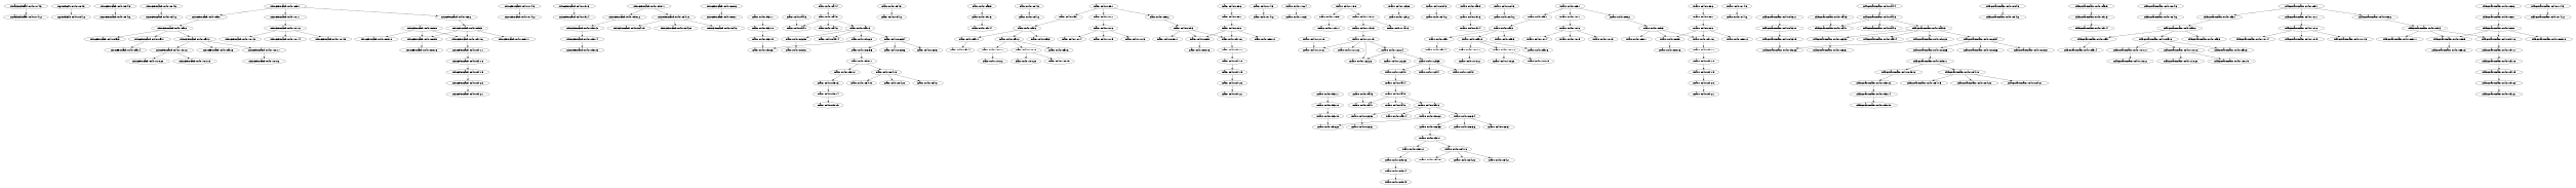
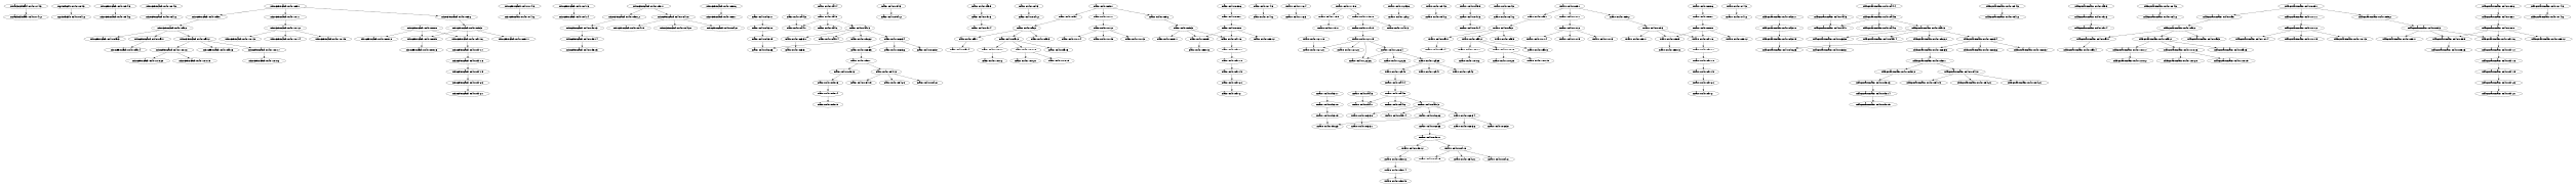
  strict digraph {
    n1 [label="__stack_chk_fail: 0x401074:3"]
    n2 [label="__stack_chk_fail: 0x401074:-2"]
    n3 [label="__printf_chk: 0x401084:3"]
    n4 [label="__printf_chk: 0x401084:-2"]
    n5 [label="__isoc99_scanf: 0x401094:3"]
    n6 [label="__isoc99_scanf: 0x401094:-2"]
    n7 [label="__isoc99_scanf: 0x401084:3"]
    n8 [label="__isoc99_scanf: 0x401084:-2"]
    n9 [label="__isoc99_scanf: 0x4010f9:1"]
    n10 [label="__isoc99_scanf: 0x4010f9:2"]
    n11 [label="__isoc99_scanf: 0x4010f9:3"]
    n12 [label="__isoc99_scanf: 0x4010ff:11"]
    n13 [label="__isoc99_scanf: 0x4010ff:12"]
    n14 [label="__isoc99_scanf: 0x4010ff:14"]
    n15 [label="__isoc99_scanf: 0x4010ff:13"]
    n16 [label="__isoc99_scanf: 0x401100:17"]
    n17 [label="__isoc99_scanf: 0x401100:18"]
    n18 [label="__isoc99_scanf: 0x401100:-2"]
    n19 [label="__isoc99_scanf: 0x401100:19"]
    n20 [label="__isoc99_scanf: 0x401100:20"]
    n21 [label="__isoc99_scanf: 0x401074:3"]
-   n22 [label="__isoc99_scanf: 0x401074:-2"]
+   n22 [label="__isoc99_main: 0x401074:-2"]
    n23 [label="__isoc99_scanf: 0x401101:1"]
    n24 [label="__isoc99_scanf: 0x401101:2"]
    n25 [label="__isoc99_scanf: 0x401101:3"]
    n26 [label="__isoc99_scanf: 0x401101:4"]
    n27 [label="__isoc99_scanf: 0x401101:5"]
    n28 [label="__isoc99_scanf: 0x4010d1:3"]
    n29 [label="__isoc99_scanf: 0x4010d1:4"]
    n30 [label="__isoc99_scanf: 0x4010de:11"]
    n31 [label="__isoc99_scanf: 0x4010de:12"]
    n32 [label="__isoc99_scanf: 0x4010e4:18"]
    n33 [label="__isoc99_scanf: 0x4010de:13"]
    n34 [label="__isoc99_scanf: 0x4010e4:19"]
    n35 [label="__isoc99_scanf: 0x4010e4:20"]
    n36 [label="__isoc99_scanf: 0x4010e4:21"]
    n37 [label="__isoc99_scanf: 0x4010de:14"]
    n38 [label="__isoc99_scanf: 0x4010de:15"]
    n39 [label="__isoc99_scanf: 0x4010e9:1"]
    n40 [label="__isoc99_scanf: 0x4010e9:2"]
    n41 [label="__isoc99_scanf: 0x4010e9:3"]
    n42 [label="__isoc99_scanf: 0x4010ee:9"]
    n43 [label="__isoc99_scanf: 0x4010ee:11"]
    n44 [label="__isoc99_scanf: 0x4010f7:16"]
    n45 [label="__isoc99_scanf: 0x4010ee:13"]
    n46 [label="__isoc99_scanf: 0x4010f7:17"]
    n47 [label="__isoc99_scanf: 0x4010f7:18"]
    n48 [label="__isoc99_scanf: 0x4010ee:6"]
    n49 [label="__isoc99_scanf: 0x4010ee:7"]
    n50 [label="__isoc99_scanf: 0x4010ee:8"]
    n51 [label="__isoc99_scanf: 0x4010ee:12"]
    n52 [label="__isoc99_scanf: 0x4010f7:19"]
    n53 [label="__isoc99_scanf: 0x4010f7:20"]
    n54 [label="__isoc99_scanf: 0x4010f7:21"]
    n55 [label="main: 0x4010a4:4"]
    n56 [label="main: 0x4010a4:5"]
    n57 [label="main: 0x4010a4:6"]
    n58 [label="main: 0x4010a4:7"]
    n59 [label="main: 0x4010af:13"]
    n60 [label="main: 0x4010af:14"]
    n61 [label="main: 0x4010bc:22"]
    n62 [label="main: 0x4010c3:30"]
    n63 [label="main: 0x4010c8:34"]
    n64 [label="main: 0x4010bc:23"]
    n65 [label="main: 0x4010c3:31"]
    n66 [label="main: 0x4010c8:35"]
    n67 [label="main: 0x4010c8:36"]
    n68 [label="main: 0x4010c8:37"]
    n69 [label="main: 0x4010a4:3"]
    n70 [label="main: 0x4010de:11"]
    n71 [label="main: 0x4010b3:17"]
    n72 [label="main: 0x4010b3:18"]
    n73 [label="main: 0x4010b3:19"]
    n74 [label="main: 0x4010de:12"]
    n75 [label="main: 0x4010e4:18"]
    n76 [label="main: 0x4010de:13"]
    n77 [label="main: 0x4010e4:19"]
    n78 [label="main: 0x4010e4:20"]
    n79 [label="main: 0x4010e4:21"]
    n80 [label="main: 0x401094:3"]
    n81 [label="main: 0x401094:-2"]
    n82 [label="main: 0x4010d1:3"]
    n83 [label="main: 0x4010d1:4"]
    n84 [label="main: 0x4010de:14"]
    n85 [label="main: 0x4010de:15"]
    n86 [label="main: 0x401084:3"]
    n87 [label="main: 0x401084:-2"]
    n88 [label="main: 0x4010e9:1"]
    n89 [label="main: 0x4010e9:2"]
    n90 [label="main: 0x4010f9:1"]
    n91 [label="main: 0x401101:1"]
    n92 [label="main: 0x4010e9:3"]
    n93 [label="main: 0x4010f9:2"]
    n94 [label="main: 0x401101:2"]
    n95 [label="main: 0x4010ee:9"]
    n96 [label="main: 0x4010ee:11"]
    n97 [label="main: 0x4010f7:16"]
    n98 [label="main: 0x4010f9:3"]
    n99 [label="main: 0x4010ff:11"]
    n100 [label="main: 0x4010ff:12"]
    n101 [label="main: 0x401101:3"]
    n102 [label="main: 0x401101:4"]
    n103 [label="main: 0x401101:5"]
    n104 [label="main: 0x4010ee:13"]
    n105 [label="main: 0x4010f7:17"]
    n106 [label="main: 0x4010f7:18"]
    n107 [label="main: 0x4010ee:6"]
    n108 [label="main: 0x4010ee:7"]
    n109 [label="main: 0x4010ee:8"]
    n110 [label="main: 0x4010ee:12"]
    n111 [label="main: 0x4010f7:19"]
    n112 [label="main: 0x4010f7:20"]
    n113 [label="main: 0x4010f7:21"]
    n114 [label="main: 0x4010ff:14"]
    n115 [label="main: 0x4010ff:13"]
    n116 [label="main: 0x401100:17"]
    n117 [label="main: 0x401100:18"]
    n118 [label="main: 0x401100:-2"]
    n119 [label="main: 0x401100:19"]
    n120 [label="main: 0x401100:20"]
    n121 [label="main: 0x401074:3"]
    n122 [label="main: 0x401074:-2"]
    n123 [label="main: 0x4010a5:9"]
    n124 [label="_start: 0x401116:4"]
    n125 [label="_start: 0x401116:5"]
    n126 [label="_start: 0x401119:8"]
    n127 [label="_start: 0x401119:9"]
    n128 [label="_start: 0x401119:10"]
    n129 [label="_start: 0x401119:11"]
    n130 [label="_start: 0x40111a:13"]
    n131 [label="_start: 0x40111d:15"]
    n132 [label="_start: 0x401121:19"]
    n133 [label="_start: 0x401121:20"]
    n134 [label="_start: 0x401121:21"]
    n135 [label="_start: 0x401122:24"]
    n136 [label="_start: 0x401122:26"]
    n137 [label="_start: 0x401122:25"]
    n138 [label="_start: 0x40112f:39"]
    n139 [label="_start: 0x40112f:40"]
    n140 [label="_start: 0x40112f:41"]
    n141 [label="_start: 0x40112f:42"]
    n142 [label="_start: 0x401121:18"]
    n143 [label="_start: 0x4010a4:4"]
    n144 [label="_start: 0x4010a4:5"]
    n145 [label="_start: 0x4010a4:6"]
    n146 [label="_start: 0x4010a4:7"]
    n147 [label="_start: 0x4010af:13"]
    n148 [label="_start: 0x40112f:38"]
    n149 [label="_start: 0x40112f:-2"]
    n150 [label="_start: 0x4010af:14"]
    n151 [label="_start: 0x4010bc:22"]
    n152 [label="_start: 0x4010c3:30"]
    n153 [label="_start: 0x4010c8:34"]
    n154 [label="_start: 0x4010bc:23"]
    n155 [label="_start: 0x4010c3:31"]
    n156 [label="_start: 0x4010c8:35"]
    n157 [label="_start: 0x4010c8:36"]
    n158 [label="_start: 0x4010c8:37"]
    n159 [label="_start: 0x4010a4:3"]
    n160 [label="_start: 0x4010de:11"]
    n161 [label="_start: 0x4010b3:17"]
    n162 [label="_start: 0x4010b3:18"]
    n163 [label="_start: 0x4010b3:19"]
    n164 [label="_start: 0x4010de:12"]
    n165 [label="_start: 0x4010e4:18"]
    n166 [label="_start: 0x4010de:13"]
    n167 [label="_start: 0x4010e4:19"]
    n168 [label="_start: 0x4010e4:20"]
    n169 [label="_start: 0x4010e4:21"]
    n170 [label="_start: 0x401094:3"]
    n171 [label="_start: 0x401094:-2"]
    n172 [label="_start: 0x4010d1:3"]
    n173 [label="_start: 0x4010d1:4"]
    n174 [label="_start: 0x4010de:14"]
    n175 [label="_start: 0x4010de:15"]
    n176 [label="_start: 0x401084:3"]
    n177 [label="_start: 0x401084:-2"]
    n178 [label="_start: 0x4010e9:1"]
    n179 [label="_start: 0x4010e9:2"]
    n180 [label="_start: 0x4010f9:1"]
    n181 [label="_start: 0x401101:1"]
    n182 [label="_start: 0x4010e9:3"]
    n183 [label="_start: 0x4010f9:2"]
    n184 [label="_start: 0x401101:2"]
    n185 [label="_start: 0x4010ee:9"]
    n186 [label="_start: 0x4010ee:11"]
    n187 [label="_start: 0x4010f7:16"]
    n188 [label="_start: 0x4010f9:3"]
    n189 [label="_start: 0x4010ff:11"]
    n190 [label="_start: 0x4010ff:12"]
    n191 [label="_start: 0x401101:3"]
    n192 [label="_start: 0x401101:4"]
    n193 [label="_start: 0x401101:5"]
    n194 [label="_start: 0x4010ee:13"]
    n195 [label="_start: 0x4010f7:17"]
    n196 [label="_start: 0x4010f7:18"]
    n197 [label="_start: 0x4010ee:6"]
    n198 [label="_start: 0x4010ee:7"]
    n199 [label="_start: 0x4010ee:8"]
    n200 [label="_start: 0x4010ee:12"]
    n201 [label="_start: 0x4010f7:19"]
    n202 [label="_start: 0x4010f7:20"]
    n203 [label="_start: 0x4010f7:21"]
    n204 [label="_start: 0x4010ff:14"]
    n205 [label="_start: 0x4010ff:13"]
    n206 [label="_start: 0x401100:17"]
    n207 [label="_start: 0x401100:18"]
    n208 [label="_start: 0x401100:-2"]
    n209 [label="_start: 0x401100:19"]
    n210 [label="_start: 0x401100:20"]
    n211 [label="_start: 0x401074:3"]
    n212 [label="_start: 0x401074:-2"]
    n213 [label="_start: 0x4010a5:9"]
    n214 [label="__libc_start_main: 0x4010a4:4"]
    n215 [label="__libc_start_main: 0x4010a4:5"]
    n216 [label="__libc_start_main: 0x4010a4:6"]
    n217 [label="__libc_start_main: 0x4010a4:7"]
    n218 [label="__libc_start_main: 0x4010af:13"]
    n219 [label="__libc_start_main: 0x4010af:14"]
    n220 [label="__libc_start_main: 0x4010bc:22"]
    n221 [label="__libc_start_main: 0x4010c3:30"]
    n222 [label="__libc_start_main: 0x4010c8:34"]
    n223 [label="__libc_start_main: 0x4010bc:23"]
    n224 [label="__libc_start_main: 0x4010c3:31"]
    n225 [label="__libc_start_main: 0x4010c8:35"]
    n226 [label="__libc_start_main: 0x4010c8:36"]
    n227 [label="__libc_start_main: 0x4010c8:37"]
    n228 [label="__libc_start_main: 0x4010a4:3"]
    n229 [label="__libc_start_main: 0x4010de:11"]
    n230 [label="__libc_start_main: 0x4010b3:17"]
    n231 [label="__libc_start_main: 0x4010b3:18"]
    n232 [label="__libc_start_main: 0x4010b3:19"]
    n233 [label="__libc_start_main: 0x4010de:12"]
    n234 [label="__libc_start_main: 0x4010e4:18"]
    n235 [label="__libc_start_main: 0x4010de:13"]
    n236 [label="__libc_start_main: 0x4010e4:19"]
    n237 [label="__libc_start_main: 0x4010e4:20"]
    n238 [label="__libc_start_main: 0x4010e4:21"]
    n239 [label="__libc_start_main: 0x401094:3"]
    n240 [label="__libc_start_main: 0x401094:-2"]
    n241 [label="__libc_start_main: 0x4010d1:3"]
    n242 [label="__libc_start_main: 0x4010d1:4"]
    n243 [label="__libc_start_main: 0x4010de:14"]
    n244 [label="__libc_start_main: 0x4010de:15"]
    n245 [label="__libc_start_main: 0x401084:3"]
    n246 [label="__libc_start_main: 0x401084:-2"]
    n247 [label="__libc_start_main: 0x4010e9:1"]
    n248 [label="__libc_start_main: 0x4010e9:2"]
    n249 [label="__libc_start_main: 0x4010f9:1"]
    n250 [label="__libc_start_main: 0x401101:1"]
    n251 [label="__libc_start_main: 0x4010e9:3"]
    n252 [label="__libc_start_main: 0x4010f9:2"]
    n253 [label="__libc_start_main: 0x401101:2"]
    n254 [label="__libc_start_main: 0x4010ee:9"]
    n255 [label="__libc_start_main: 0x4010ee:11"]
    n256 [label="__libc_start_main: 0x4010f7:16"]
    n257 [label="__libc_start_main: 0x4010f9:3"]
    n258 [label="__libc_start_main: 0x4010ff:11"]
    n259 [label="__libc_start_main: 0x4010ff:12"]
    n260 [label="__libc_start_main: 0x401101:3"]
    n261 [label="__libc_start_main: 0x401101:4"]
    n262 [label="__libc_start_main: 0x401101:5"]
    n263 [label="__libc_start_main: 0x4010ee:13"]
    n264 [label="__libc_start_main: 0x4010f7:17"]
    n265 [label="__libc_start_main: 0x4010f7:18"]
    n266 [label="__libc_start_main: 0x4010ee:6"]
    n267 [label="__libc_start_main: 0x4010ee:7"]
    n268 [label="__libc_start_main: 0x4010ee:8"]
    n269 [label="__libc_start_main: 0x4010ee:12"]
    n270 [label="__libc_start_main: 0x4010f7:19"]
    n271 [label="__libc_start_main: 0x4010f7:20"]
    n272 [label="__libc_start_main: 0x4010f7:21"]
    n273 [label="__libc_start_main: 0x4010ff:14"]
    n274 [label="__libc_start_main: 0x4010ff:13"]
    n275 [label="__libc_start_main: 0x401100:17"]
    n276 [label="__libc_start_main: 0x401100:18"]
    n277 [label="__libc_start_main: 0x401100:-2"]
    n278 [label="__libc_start_main: 0x401100:19"]
    n279 [label="__libc_start_main: 0x401100:20"]
    n280 [label="__libc_start_main: 0x401074:3"]
    n281 [label="__libc_start_main: 0x401074:-2"]
    n282 [label="__libc_start_main: 0x4010a5:9"]
    n1 -> n2
    n3 -> n4
    n5 -> n6
    n7 -> n8
    n9 -> n10
    n10 -> n11
    n10 -> n12
    n10 -> n13
    n12 -> n14
    n13 -> n15
    n13 -> n16
    n13 -> n17
    n16 -> n18
    n17 -> n19
    n17 -> n20
    n21 -> n22
    n23 -> n24
    n24 -> n25
    n24 -> n26
    n24 -> n27
    n28 -> n29
    n30 -> n31
    n30 -> n32
    n31 -> n33
    n32 -> n34
    n32 -> n35
    n32 -> n36
    n33 -> n37
    n37 -> n38
    n39 -> n9
    n39 -> n23
    n39 -> n40
    n40 -> n41
    n41 -> n42
    n41 -> n43
    n41 -> n44
    n42 -> n45
    n44 -> n46
    n46 -> n47
    n47 -> n52
    n48 -> n49
    n50 -> n42
    n50 -> n44
    n50 -> n51
    n52 -> n53
    n53 -> n54
    n55 -> n56
    n56 -> n57
    n56 -> n58
    n56 -> n59
    n59 -> n60
    n59 -> n61
    n59 -> n62
    n59 -> n63
    n61 -> n64
    n62 -> n65
    n63 -> n66
    n63 -> n67
    n63 -> n68
    n66 -> n70
    n69 -> n58
    n70 -> n74
    n70 -> n75
    n71 -> n72
    n72 -> n73
    n73 -> n64
    n74 -> n76
    n75 -> n77
    n75 -> n78
    n75 -> n79
    n76 -> n84
    n80 -> n81
    n82 -> n83
    n84 -> n85
    n86 -> n87
    n88 -> n89
    n88 -> n90
    n88 -> n91
    n89 -> n92
    n90 -> n93
    n91 -> n94
    n92 -> n95
    n92 -> n96
    n92 -> n97
    n93 -> n98
    n93 -> n99
    n93 -> n100
    n94 -> n101
    n94 -> n102
    n94 -> n103
    n95 -> n104
    n97 -> n105
    n99 -> n114
    n100 -> n115
    n100 -> n116
    n100 -> n117
    n105 -> n106
    n106 -> n111
    n107 -> n108
    n108 -> n109
    n109 -> n95
    n109 -> n97
    n109 -> n110
    n111 -> n112
    n112 -> n113
    n116 -> n118
    n117 -> n119
    n117 -> n120
    n121 -> n122
    n123 -> n82
    n124 -> n125
    n126 -> n127
    n126 -> n128
    n127 -> n129
    n128 -> n130
    n128 -> n131
    n131 -> n132
    n132 -> n133
    n132 -> n134
    n132 -> n135
    n132 -> n136
    n135 -> n136
    n135 -> n137
    n135 -> n138
    n138 -> n139
    n138 -> n140
    n138 -> n141
    n139 -> n143
    n142 -> n134
    n143 -> n144
    n144 -> n145
    n144 -> n146
    n144 -> n147
    n147 -> n150
    n147 -> n151
    n147 -> n152
    n147 -> n153
    n148 -> n149
    n151 -> n154
    n152 -> n155
    n153 -> n156
    n153 -> n157
    n153 -> n158
    n156 -> n160
    n159 -> n146
    n160 -> n164
    n160 -> n165
    n161 -> n162
    n162 -> n163
    n163 -> n154
    n164 -> n166
    n165 -> n167
    n165 -> n168
    n165 -> n169
    n166 -> n174
    n170 -> n171
    n172 -> n173
    n174 -> n175
    n176 -> n177
    n178 -> n179
    n178 -> n180
    n178 -> n181
    n179 -> n182
    n180 -> n183
    n181 -> n184
    n182 -> n185
    n182 -> n186
    n182 -> n187
    n183 -> n188
    n183 -> n189
    n183 -> n190
    n184 -> n191
    n184 -> n192
    n184 -> n193
    n185 -> n194
    n187 -> n195
    n189 -> n204
    n190 -> n205
    n190 -> n206
    n190 -> n207
    n195 -> n196
    n196 -> n201
    n197 -> n198
    n198 -> n199
    n199 -> n185
    n199 -> n187
    n199 -> n200
    n201 -> n202
    n202 -> n203
    n206 -> n208
    n207 -> n209
    n207 -> n210
    n211 -> n212
    n213 -> n172
    n214 -> n215
    n215 -> n216
    n215 -> n217
    n215 -> n218
    n218 -> n219
    n218 -> n220
    n218 -> n221
    n218 -> n222
    n220 -> n223
    n221 -> n224
    n222 -> n225
    n222 -> n226
    n222 -> n227
    n225 -> n229
    n228 -> n217
    n229 -> n233
    n229 -> n234
    n230 -> n231
    n231 -> n232
    n232 -> n223
    n233 -> n235
    n234 -> n236
    n234 -> n237
    n234 -> n238
    n235 -> n243
    n239 -> n240
    n241 -> n242
    n243 -> n244
    n245 -> n246
    n247 -> n248
    n247 -> n249
    n247 -> n250
    n248 -> n251
    n249 -> n252
    n250 -> n253
    n251 -> n254
    n251 -> n255
    n251 -> n256
    n252 -> n257
    n252 -> n258
    n252 -> n259
    n253 -> n260
    n253 -> n261
    n253 -> n262
    n254 -> n263
    n256 -> n264
    n258 -> n273
    n259 -> n274
    n259 -> n275
    n259 -> n276
    n264 -> n265
    n265 -> n270
    n266 -> n267
    n267 -> n268
    n268 -> n254
    n268 -> n256
    n268 -> n269
    n270 -> n271
    n271 -> n272
    n275 -> n277
    n276 -> n278
    n276 -> n279
    n280 -> n281
    n282 -> n241
  }
